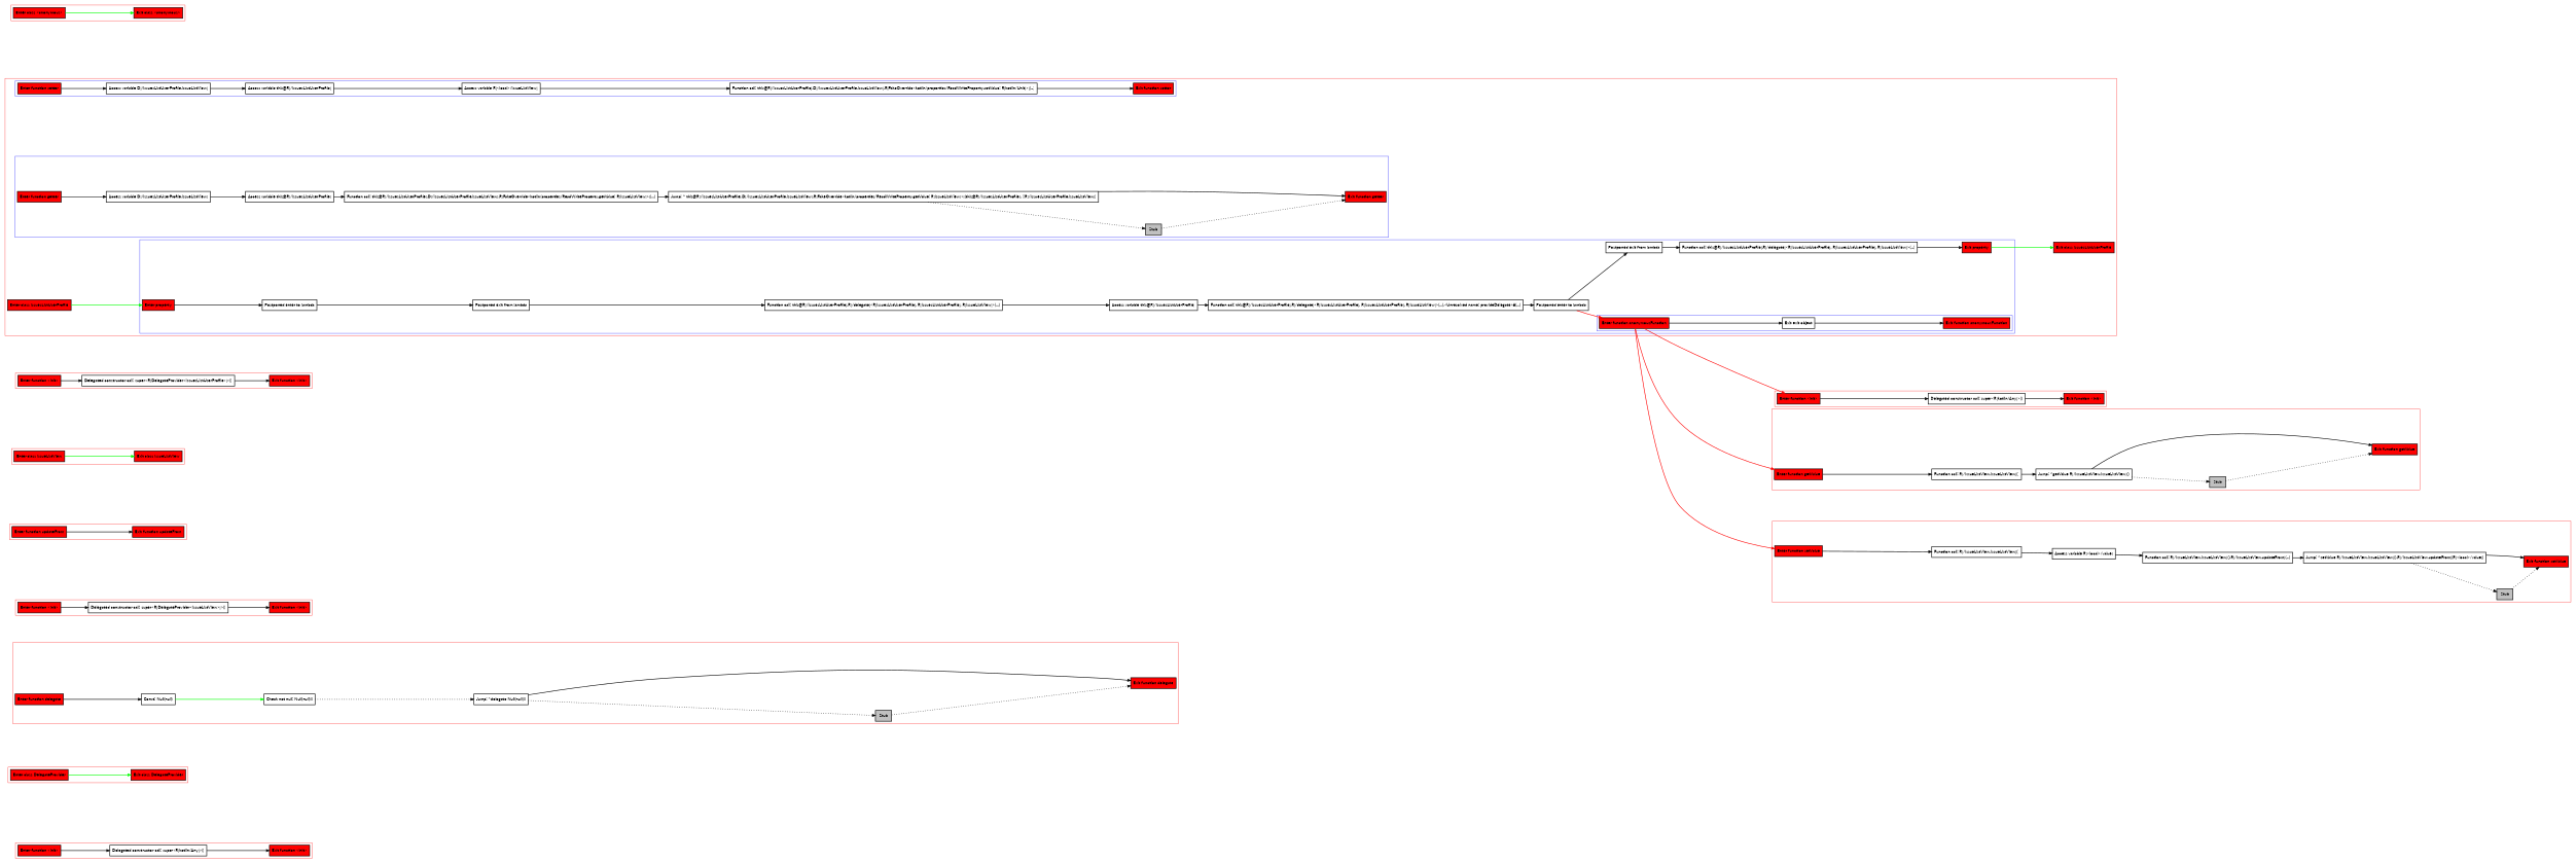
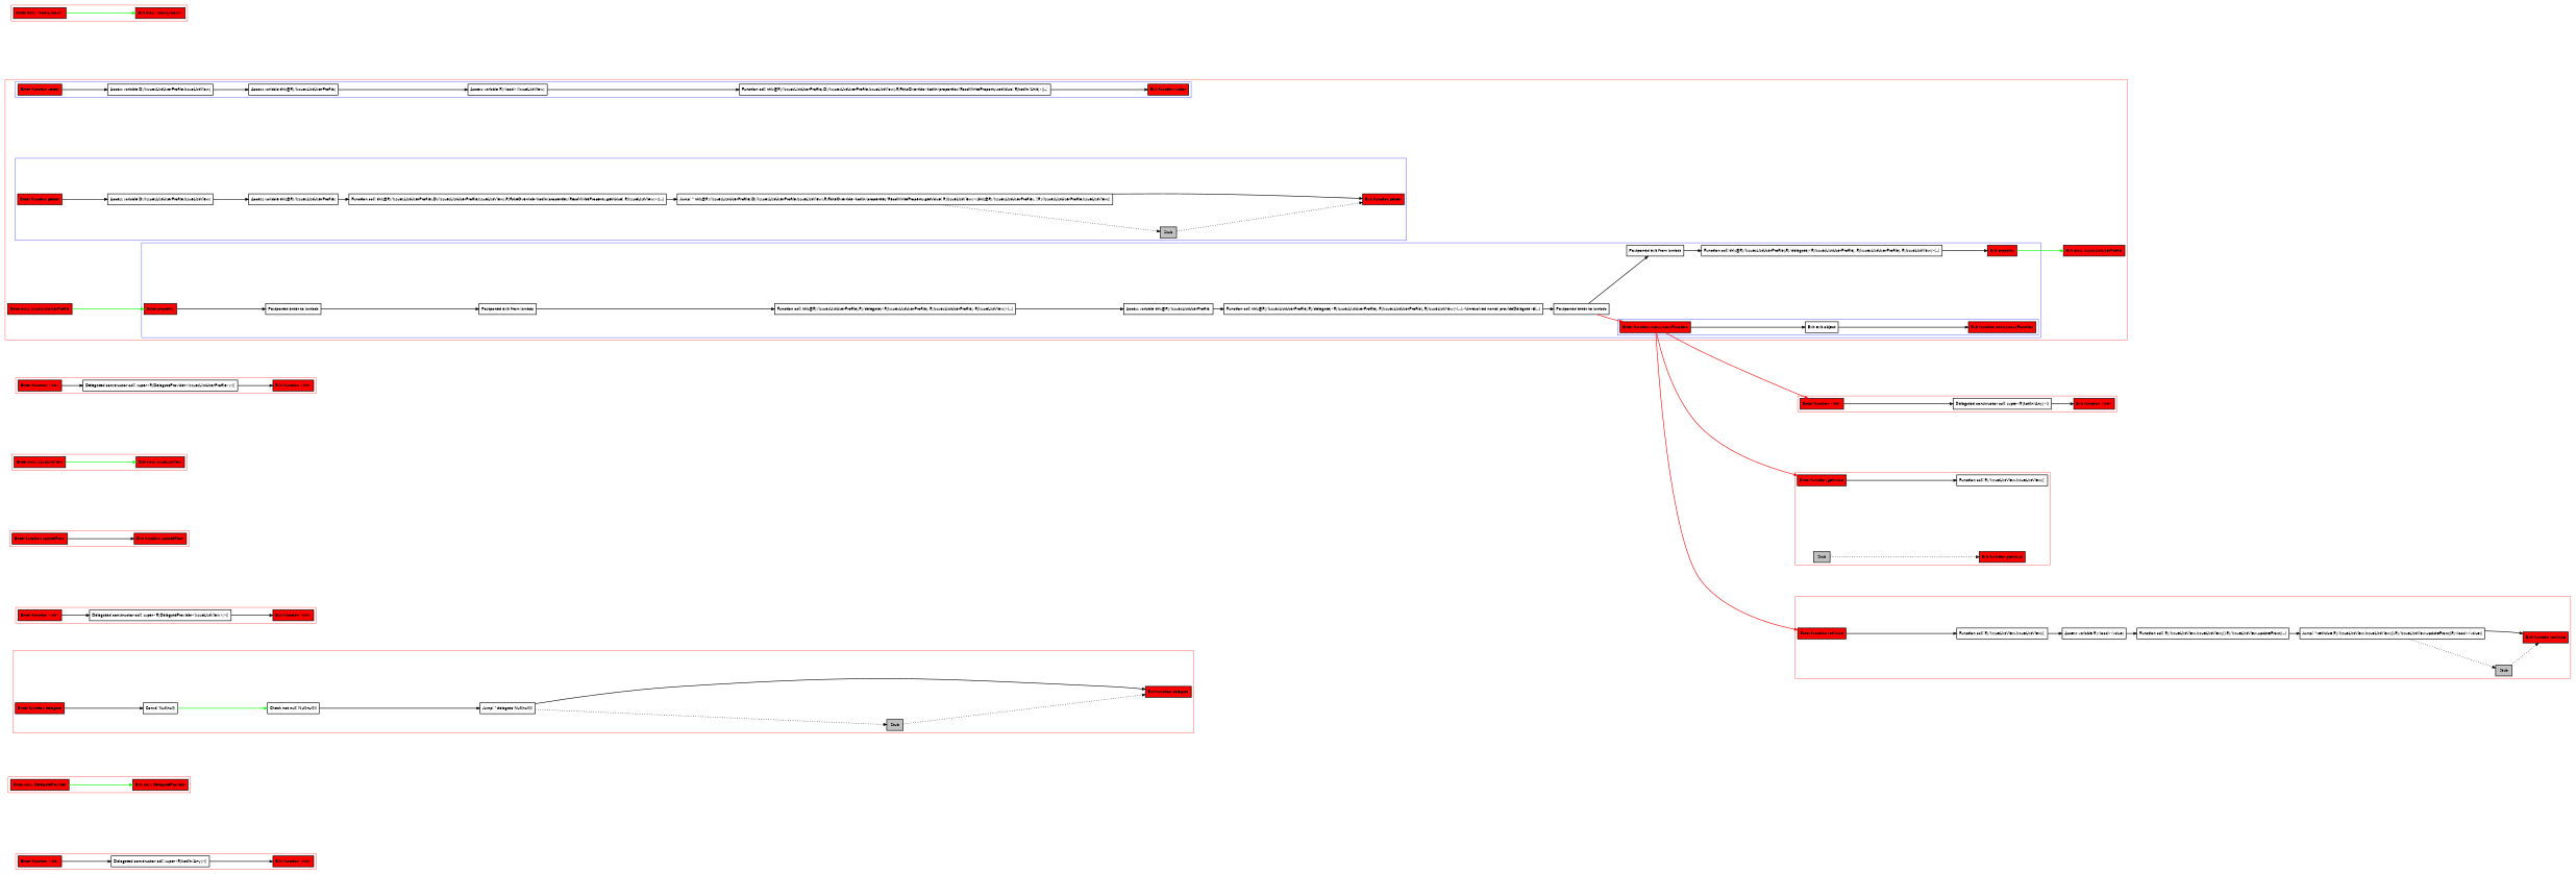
  digraph {
    fontname=Lato
    nodesep=3
    rankdir=LR
    node [fillcolor=red fontname=Lato penwidth=2 shape=box style=filled]
    edge [fontname=Lato penwidth=2]
    n1 [label="Enter function <init>"]
    n2 [label="Delegated constructor call: super<R|kotlin/Any|>()" fillcolor="" style=""]
    n3 [label="Exit function <init>"]
    n4 [label="Enter class DelegateProvider"]
    n5 [label="Exit class DelegateProvider"]
    n6 [label="Enter function delegate"]
    n7 [label="Const: Null(null)" fillcolor="" style=""]
    n8 [label="Check not null: Null(null)!!" fillcolor="" style=""]
    n9 [label="Jump: ^delegate Null(null)!!" fillcolor="" style=""]
    n10 [fillcolor=gray label=Stub]
    n11 [label="Exit function delegate"]
    n12 [label="Enter function <init>"]
    n13 [label="Delegated constructor call: super<R|DelegateProvider<IssueListView>|>()" fillcolor="" style=""]
    n14 [label="Exit function <init>"]
    n15 [label="Enter function updateFrom"]
    n16 [label="Exit function updateFrom"]
    n17 [label="Enter class IssueListView"]
    n18 [label="Exit class IssueListView"]
    n19 [label="Enter function <init>"]
    n20 [label="Delegated constructor call: super<R|DelegateProvider<IssuesListUserProfile>|>()" fillcolor="" style=""]
    n21 [label="Exit function <init>"]
    n22 [label="Enter function <init>"]
    n23 [label="Delegated constructor call: super<R|kotlin/Any|>()" fillcolor="" style=""]
    n24 [label="Exit function <init>"]
    n25 [label="Enter function getValue"]
    n26 [label="Function call: R|/IssueListView.IssueListView|()" fillcolor="" style=""]
-   n27 [label="Jump: ^getValue R|/IssueListView.IssueListView|()" fillcolor="" style=""]
    n28 [fillcolor=gray label=Stub]
    n29 [label="Exit function getValue"]
    n30 [label="Enter function setValue"]
    n31 [label="Function call: R|/IssueListView.IssueListView|()" fillcolor="" style=""]
    n32 [label="Access variable R|<local>/value|" fillcolor="" style=""]
    n33 [label="Function call: R|/IssueListView.IssueListView|().R|/IssueListView.updateFrom|(...)" fillcolor="" style=""]
    n34 [label="Jump: ^setValue R|/IssueListView.IssueListView|().R|/IssueListView.updateFrom|(R|<local>/value|)" fillcolor="" style=""]
    n35 [fillcolor=gray label=Stub]
    n36 [label="Exit function setValue"]
    n37 [label="Enter class <anonymous>"]
    n38 [label="Exit class <anonymous>"]
    n39 [label="Enter function setter"]
    n40 [label="Access variable D|/IssuesListUserProfile.issueListView|" fillcolor="" style=""]
    n41 [label="Access variable this@R|/IssuesListUserProfile|" fillcolor="" style=""]
    n42 [label="Access variable R|<local>/issueListView|" fillcolor="" style=""]
    n43 [label="Function call: this@R|/IssuesListUserProfile|.D|/IssuesListUserProfile.issueListView|.R|FakeOverride<kotlin/properties/ReadWriteProperty.setValue: R|kotlin/Unit|>|(...)" fillcolor="" style=""]
    n44 [label="Exit function setter"]
    n45 [label="Enter function getter"]
    n46 [label="Access variable D|/IssuesListUserProfile.issueListView|" fillcolor="" style=""]
    n47 [label="Access variable this@R|/IssuesListUserProfile|" fillcolor="" style=""]
    n48 [label="Function call: this@R|/IssuesListUserProfile|.D|/IssuesListUserProfile.issueListView|.R|FakeOverride<kotlin/properties/ReadWriteProperty.getValue: R|IssueListView|>|(...)" fillcolor="" style=""]
    n49 [label="Jump: ^ this@R|/IssuesListUserProfile|.D|/IssuesListUserProfile.issueListView|.R|FakeOverride<kotlin/properties/ReadWriteProperty.getValue: R|IssueListView|>|(this@R|/IssuesListUserProfile|, ::R|/IssuesListUserProfile.issueListView|)" fillcolor="" style=""]
    n50 [fillcolor=gray label=Stub]
    n51 [label="Exit function getter"]
    n52 [label="Enter function anonymousFunction"]
    n53 [label="Exit exit object" fillcolor="" style=""]
    n54 [label="Exit function anonymousFunction"]
    n55 [label="Enter property"]
    n56 [label="Postponed enter to lambda" fillcolor="" style=""]
    n57 [label="Postponed exit from lambda" fillcolor="" style=""]
    n58 [label="Function call: this@R|/IssuesListUserProfile|.R|/delegate|<R|IssuesListUserProfile|, R|IssuesListUserProfile|, R|IssueListView|>(...)" fillcolor="" style=""]
    n59 [label="Access variable this@R|/IssuesListUserProfile|" fillcolor="" style=""]
    n60 [label="Function call: this@R|/IssuesListUserProfile|.R|/delegate|<R|IssuesListUserProfile|, R|IssuesListUserProfile|, R|IssueListView|>(...).<Unresolved name: provideDelegate>#(...)" fillcolor="" style=""]
    n61 [label="Postponed enter to lambda" fillcolor="" style=""]
    n62 [label="Postponed exit from lambda" fillcolor="" style=""]
    n63 [label="Function call: this@R|/IssuesListUserProfile|.R|/delegate|<R|IssuesListUserProfile|, R|IssuesListUserProfile|, R|IssueListView|>(...)" fillcolor="" style=""]
    n64 [label="Exit property"]
    n65 [label="Enter class IssuesListUserProfile"]
    n66 [label="Exit class IssuesListUserProfile"]
    subgraph cluster_1 {
      color=red
      n1
      n2
      n3
    }
    subgraph cluster_2 {
      color=red
      n4
      n5
    }
    subgraph cluster_3 {
      color=red
      n6
      n7
      n8
      n9
      n10
      n11
    }
    subgraph cluster_4 {
      color=red
      n12
      n13
      n14
    }
    subgraph cluster_5 {
      color=red
      n15
      n16
    }
    subgraph cluster_6 {
      color=red
      n17
      n18
    }
    subgraph cluster_7 {
      color=red
      n19
      n20
      n21
    }
    subgraph cluster_8 {
      color=red
      n22
      n23
      n24
    }
    subgraph cluster_9 {
      color=red
      n25
      n26
-     n27
      n28
      n29
    }
    subgraph cluster_10 {
      color=red
      n30
      n31
      n32
      n33
      n34
      n35
      n36
    }
    subgraph cluster_11 {
      color=red
      n37
      n38
    }
    subgraph cluster_12 {
      color=red
      n65
      n66
      subgraph cluster_13 {
        color=blue
        n39
        n40
        n41
        n42
        n43
        n44
      }
      subgraph cluster_14 {
        color=blue
        n45
        n46
        n47
        n48
        n49
        n50
        n51
      }
      subgraph cluster_15 {
        color=blue
        n55
        n56
        n57
        n58
        n59
        n60
        n61
        n62
        n63
        n64
        subgraph cluster_16 {
          color=blue
          n52
          n53
          n54
        }
      }
    }
    n1 -> n2
    n2 -> n3
    n4 -> n5 [color=green]
    n6 -> n7
    n7 -> n8 [color=green]
-   n8 -> n9 [style=dotted]
+   n8 -> n9
    n9 -> n10 [style=dotted]
    n9 -> n11
    n10 -> n11 [style=dotted]
    n12 -> n13
    n13 -> n14
    n15 -> n16
    n17 -> n18 [color=green]
    n19 -> n20
    n20 -> n21
    n22 -> n23
    n23 -> n24
    n25 -> n26
-   n26 -> n27
-   n27 -> n28 [style=dotted]
-   n27 -> n29
    n28 -> n29 [style=dotted]
    n30 -> n31
    n31 -> n32
    n32 -> n33
    n33 -> n34
    n34 -> n35 [style=dotted]
    n34 -> n36
    n35 -> n36 [style=dotted]
    n37 -> n38 [color=green]
    n39 -> n40
    n40 -> n41
    n41 -> n42
    n42 -> n43
    n43 -> n44
    n45 -> n46
    n46 -> n47
    n47 -> n48
    n48 -> n49
    n49 -> n50 [style=dotted]
    n49 -> n51
    n50 -> n51 [style=dotted]
    n52 -> n22 [color=red]
    n52 -> n25 [color=red]
    n52 -> n30 [color=red]
    n52 -> n53
    n53 -> n54
    n55 -> n56
    n56 -> n57
    n57 -> n58
    n58 -> n59
    n59 -> n60
    n60 -> n61
    n61 -> n52 [color=red]
    n61 -> n62
    n62 -> n63
    n63 -> n64
    n64 -> n66 [color=green]
    n65 -> n55 [color=green]
  }
